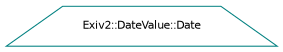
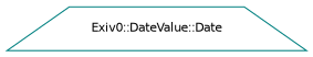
  digraph {
    rankdir=TB
    fontname="DejaVu Sans"
-   n1 [color=teal fillcolor=white fontname="DejaVu Sans" fontsize=10 height=0.2 label="Exiv2::DateValue::Date" shape=trapezium style=filled width=0.4]
+   n1 [color=teal fillcolor=white fontname="DejaVu Sans" fontsize=10 height=0.2 label="Exiv0::DateValue::Date" shape=trapezium style=filled width=0.4]
  }
